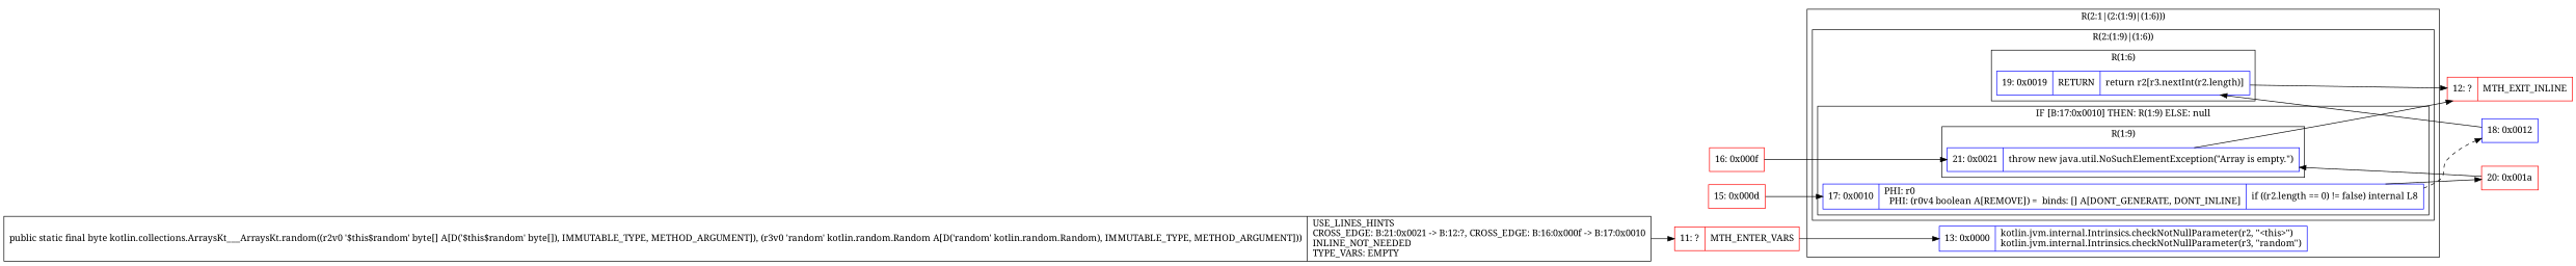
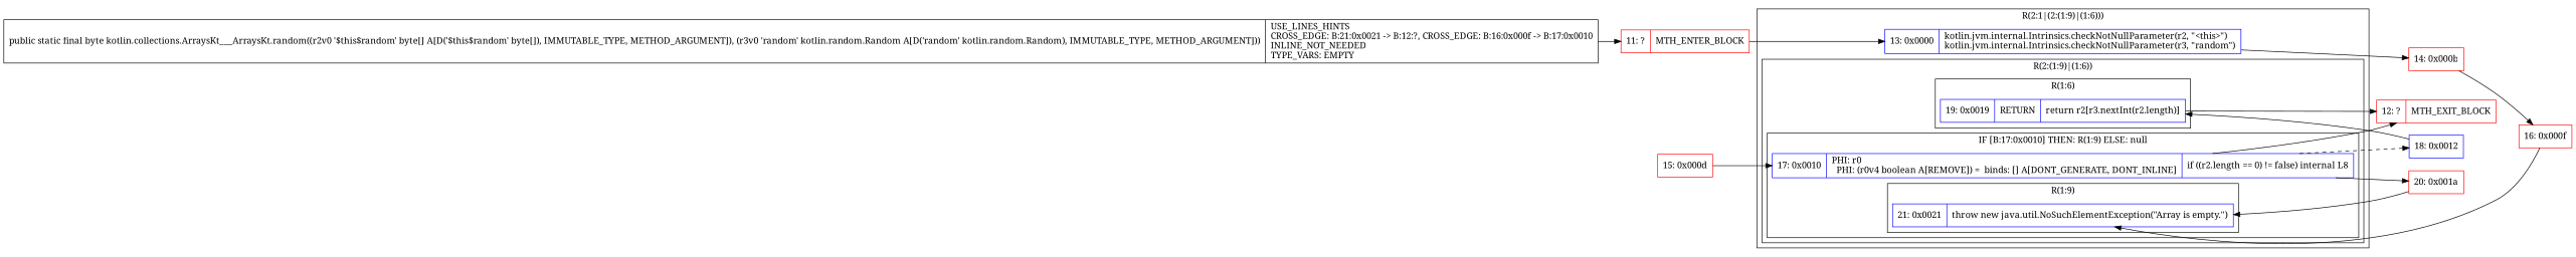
  digraph {
    fontname="Noto Serif"
    rankdir=LR
    node [color=red fontname="Noto Serif" shape=record]
    edge [fontname="Noto Serif"]
    n1 [color=blue label="{21\:\ 0x0021|throw new java.util.NoSuchElementException(\"Array is empty.\")\l}"]
    n2 [color=blue label="{17\:\ 0x0010|PHI: r0 \l  PHI: (r0v4 boolean A[REMOVE]) =  binds: [] A[DONT_GENERATE, DONT_INLINE]\l|if ((r2.length == 0) != false) internal L8\l}"]
    n3 [color=blue label="{19\:\ 0x0019|RETURN\l|return r2[r3.nextInt(r2.length)]\l}"]
    n4 [color=blue label="{13\:\ 0x0000|kotlin.jvm.internal.Intrinsics.checkNotNullParameter(r2, \"\<this\>\")\lkotlin.jvm.internal.Intrinsics.checkNotNullParameter(r3, \"random\")\l}"]
-   n5 [label="{12\:\ ?|MTH_EXIT_INLINE\l}"]
+   n5 [label="{12\:\ ?|MTH_EXIT_BLOCK\l}"]
    n6 [color=blue label="{18\:\ 0x0012}"]
    n7 [label="{20\:\ 0x001a}"]
+   n8 [label="{14\:\ 0x000b}"]
    n9 [label="{16\:\ 0x000f}"]
-   n10 [label="{11\:\ ?|MTH_ENTER_VARS\l}"]
+   n10 [label="{11\:\ ?|MTH_ENTER_BLOCK\l}"]
    n11 [label="{15\:\ 0x000d}"]
    n12 [label="{public static final byte kotlin.collections.ArraysKt___ArraysKt.random((r2v0 '$this$random' byte[] A[D('$this$random' byte[]), IMMUTABLE_TYPE, METHOD_ARGUMENT]), (r3v0 'random' kotlin.random.Random A[D('random' kotlin.random.Random), IMMUTABLE_TYPE, METHOD_ARGUMENT]))  | USE_LINES_HINTS\lCROSS_EDGE: B:21:0x0021 \-\> B:12:?, CROSS_EDGE: B:16:0x000f \-\> B:17:0x0010\lINLINE_NOT_NEEDED\lTYPE_VARS: EMPTY\l}" color=""]
    subgraph cluster_1 {
      label="R(2:1|(2:(1:9)|(1:6)))"
      n4
      subgraph cluster_2 {
        label="R(2:(1:9)|(1:6))"
        subgraph cluster_3 {
          label="IF [B:17:0x0010] THEN: R(1:9) ELSE: null"
          n2
          subgraph cluster_4 {
            label="R(1:9)"
            n1
          }
        }
        subgraph cluster_5 {
          label="R(1:6)"
          n3
        }
      }
    }
-   n1 -> n5
+   n2 -> n5
    n2 -> n6 [style=dashed]
    n2 -> n7
    n3 -> n5
+   n4 -> n8
    n6 -> n3
    n7 -> n1
+   n8 -> n9
    n9 -> n1
    n10 -> n4
    n11 -> n2
    n12 -> n10
  }
